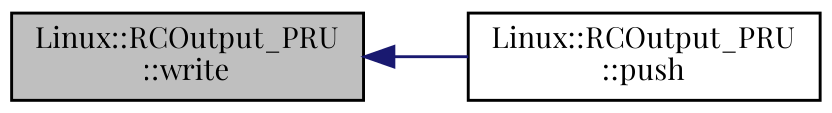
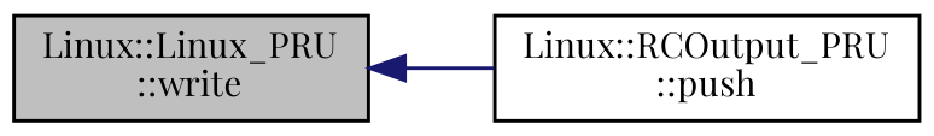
  digraph {
    rankdir=LR
    fontname="Playfair Display"
    node [color=black fontname="Playfair Display" fontsize=10 shape=record style=filled]
-   n1 [fillcolor=grey75 fontcolor=black height=0.2 label="Linux::RCOutput_PRU\l::write" width=0.4]
+   n1 [fillcolor=grey75 fontcolor=black height=0.2 label="Linux::Linux_PRU\l::write" width=0.4]
    n2 [fillcolor=white height=0.2 label="Linux::RCOutput_PRU\l::push" width=0.4]
    n1 -> n2 [color=midnightblue dir=back fontname="Playfair Display" fontsize=10 labelfontname=Helvetica labelfontsize=10 style=solid]
  }
